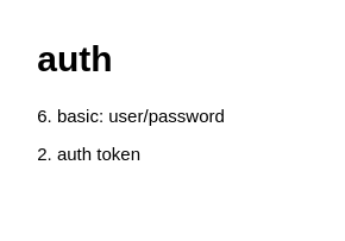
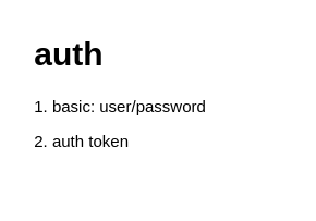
  <mxCell id="0" />
  <mxCell id="1" parent="0" />
- <mxCell id="2" value="&lt;h1&gt;auth&lt;/h1&gt;&lt;p&gt;6. basic: user/password&lt;/p&gt;&lt;p&gt;2. auth token&lt;/p&gt;&lt;p&gt;&lt;br&gt;&lt;/p&gt;" style="text;html=1;strokeColor=none;fillColor=none;spacing=5;spacingTop=-20;whiteSpace=wrap;overflow=hidden;rounded=0;" vertex="1" parent="1"><mxGeometry x="20" y="20" width="190" height="120" as="geometry" /></mxCell>
+ <mxCell id="2" value="&lt;h1&gt;auth&lt;/h1&gt;&lt;p&gt;1. basic: user/password&lt;/p&gt;&lt;p&gt;2. auth token&lt;/p&gt;&lt;p&gt;&lt;br&gt;&lt;/p&gt;" style="text;html=1;strokeColor=none;fillColor=none;spacing=5;spacingTop=-20;whiteSpace=wrap;overflow=hidden;rounded=0;" vertex="1" parent="1"><mxGeometry x="20" y="20" width="190" height="120" as="geometry" /></mxCell>
